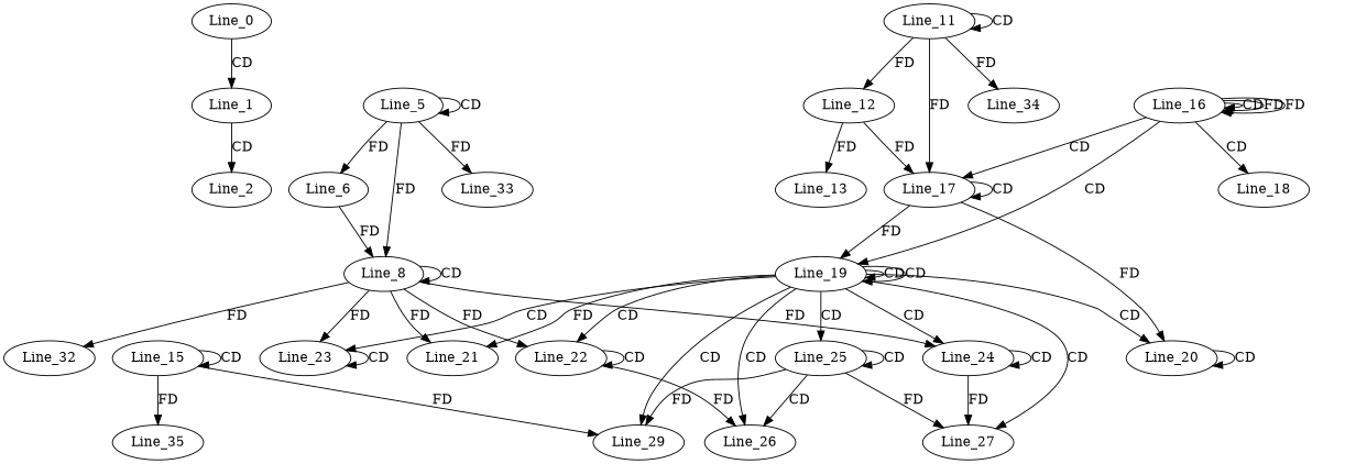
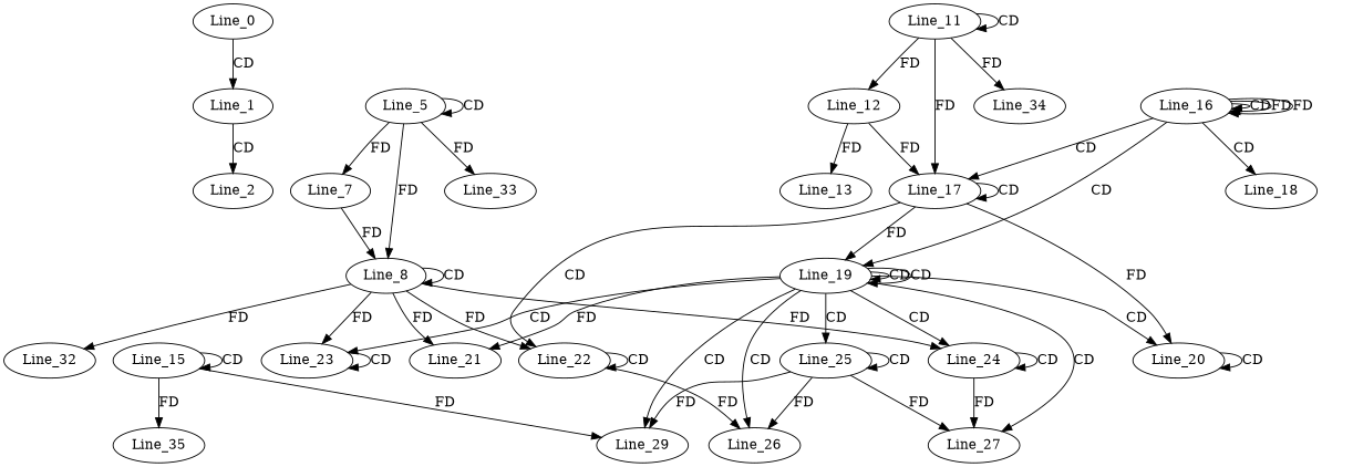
  digraph {
    Line_0
    Line_1
    Line_2
    Line_5
-   Line_6
+   Line_6 [label=Line_7]
    Line_8
    Line_33
    Line_21
    Line_22
    Line_23
    Line_24
    Line_32
    Line_26
    Line_27
    Line_11
    Line_12
    Line_17
    Line_34
    Line_13
    Line_19
    Line_20
    Line_15
    Line_29
    Line_35
    Line_16
    Line_18
    Line_25
    Line_0 -> Line_1 [label=CD]
    Line_1 -> Line_2 [label=CD]
    Line_5 -> Line_5 [label=CD]
    Line_5 -> Line_6 [label=FD]
    Line_5 -> Line_8 [label=FD]
    Line_5 -> Line_33 [label=FD]
    Line_6 -> Line_8 [label=FD]
    Line_8 -> Line_8 [label=CD]
    Line_8 -> Line_21 [label=FD]
    Line_8 -> Line_22 [label=FD]
    Line_8 -> Line_23 [label=FD]
    Line_8 -> Line_24 [label=FD]
    Line_8 -> Line_32 [label=FD]
    Line_22 -> Line_22 [label=CD]
    Line_22 -> Line_26 [label=FD]
    Line_23 -> Line_23 [label=CD]
    Line_24 -> Line_24 [label=CD]
    Line_24 -> Line_27 [label=FD]
    Line_11 -> Line_11 [label=CD]
    Line_11 -> Line_12 [label=FD]
    Line_11 -> Line_17 [label=FD]
    Line_11 -> Line_34 [label=FD]
    Line_12 -> Line_17 [label=FD]
    Line_12 -> Line_13 [label=FD]
    Line_17 -> Line_17 [label=CD]
    Line_17 -> Line_19 [label=FD]
    Line_17 -> Line_20 [label=FD]
    Line_19 -> Line_21 [label=FD]
-   Line_19 -> Line_22 [label=CD]
+   Line_17 -> Line_22 [label=CD]
    Line_19 -> Line_23 [label=CD]
    Line_19 -> Line_24 [label=CD]
    Line_19 -> Line_26 [label=CD]
    Line_19 -> Line_27 [label=CD]
    Line_19 -> Line_19 [label=CD]
    Line_19 -> Line_19 [label=CD]
    Line_19 -> Line_20 [label=CD]
    Line_19 -> Line_29 [label=CD]
    Line_19 -> Line_25 [label=CD]
    Line_20 -> Line_20 [label=CD]
    Line_15 -> Line_15 [label=CD]
    Line_15 -> Line_29 [label=FD]
    Line_15 -> Line_35 [label=FD]
    Line_16 -> Line_17 [label=CD]
    Line_16 -> Line_19 [label=CD]
    Line_16 -> Line_16 [label=CD]
    Line_16 -> Line_16 [label=FD]
    Line_16 -> Line_16 [label=FD]
    Line_16 -> Line_18 [label=CD]
-   Line_25 -> Line_26 [label=CD]
+   Line_25 -> Line_26 [label=FD]
    Line_25 -> Line_27 [label=FD]
    Line_25 -> Line_29 [label=FD]
    Line_25 -> Line_25 [label=CD]
  }
